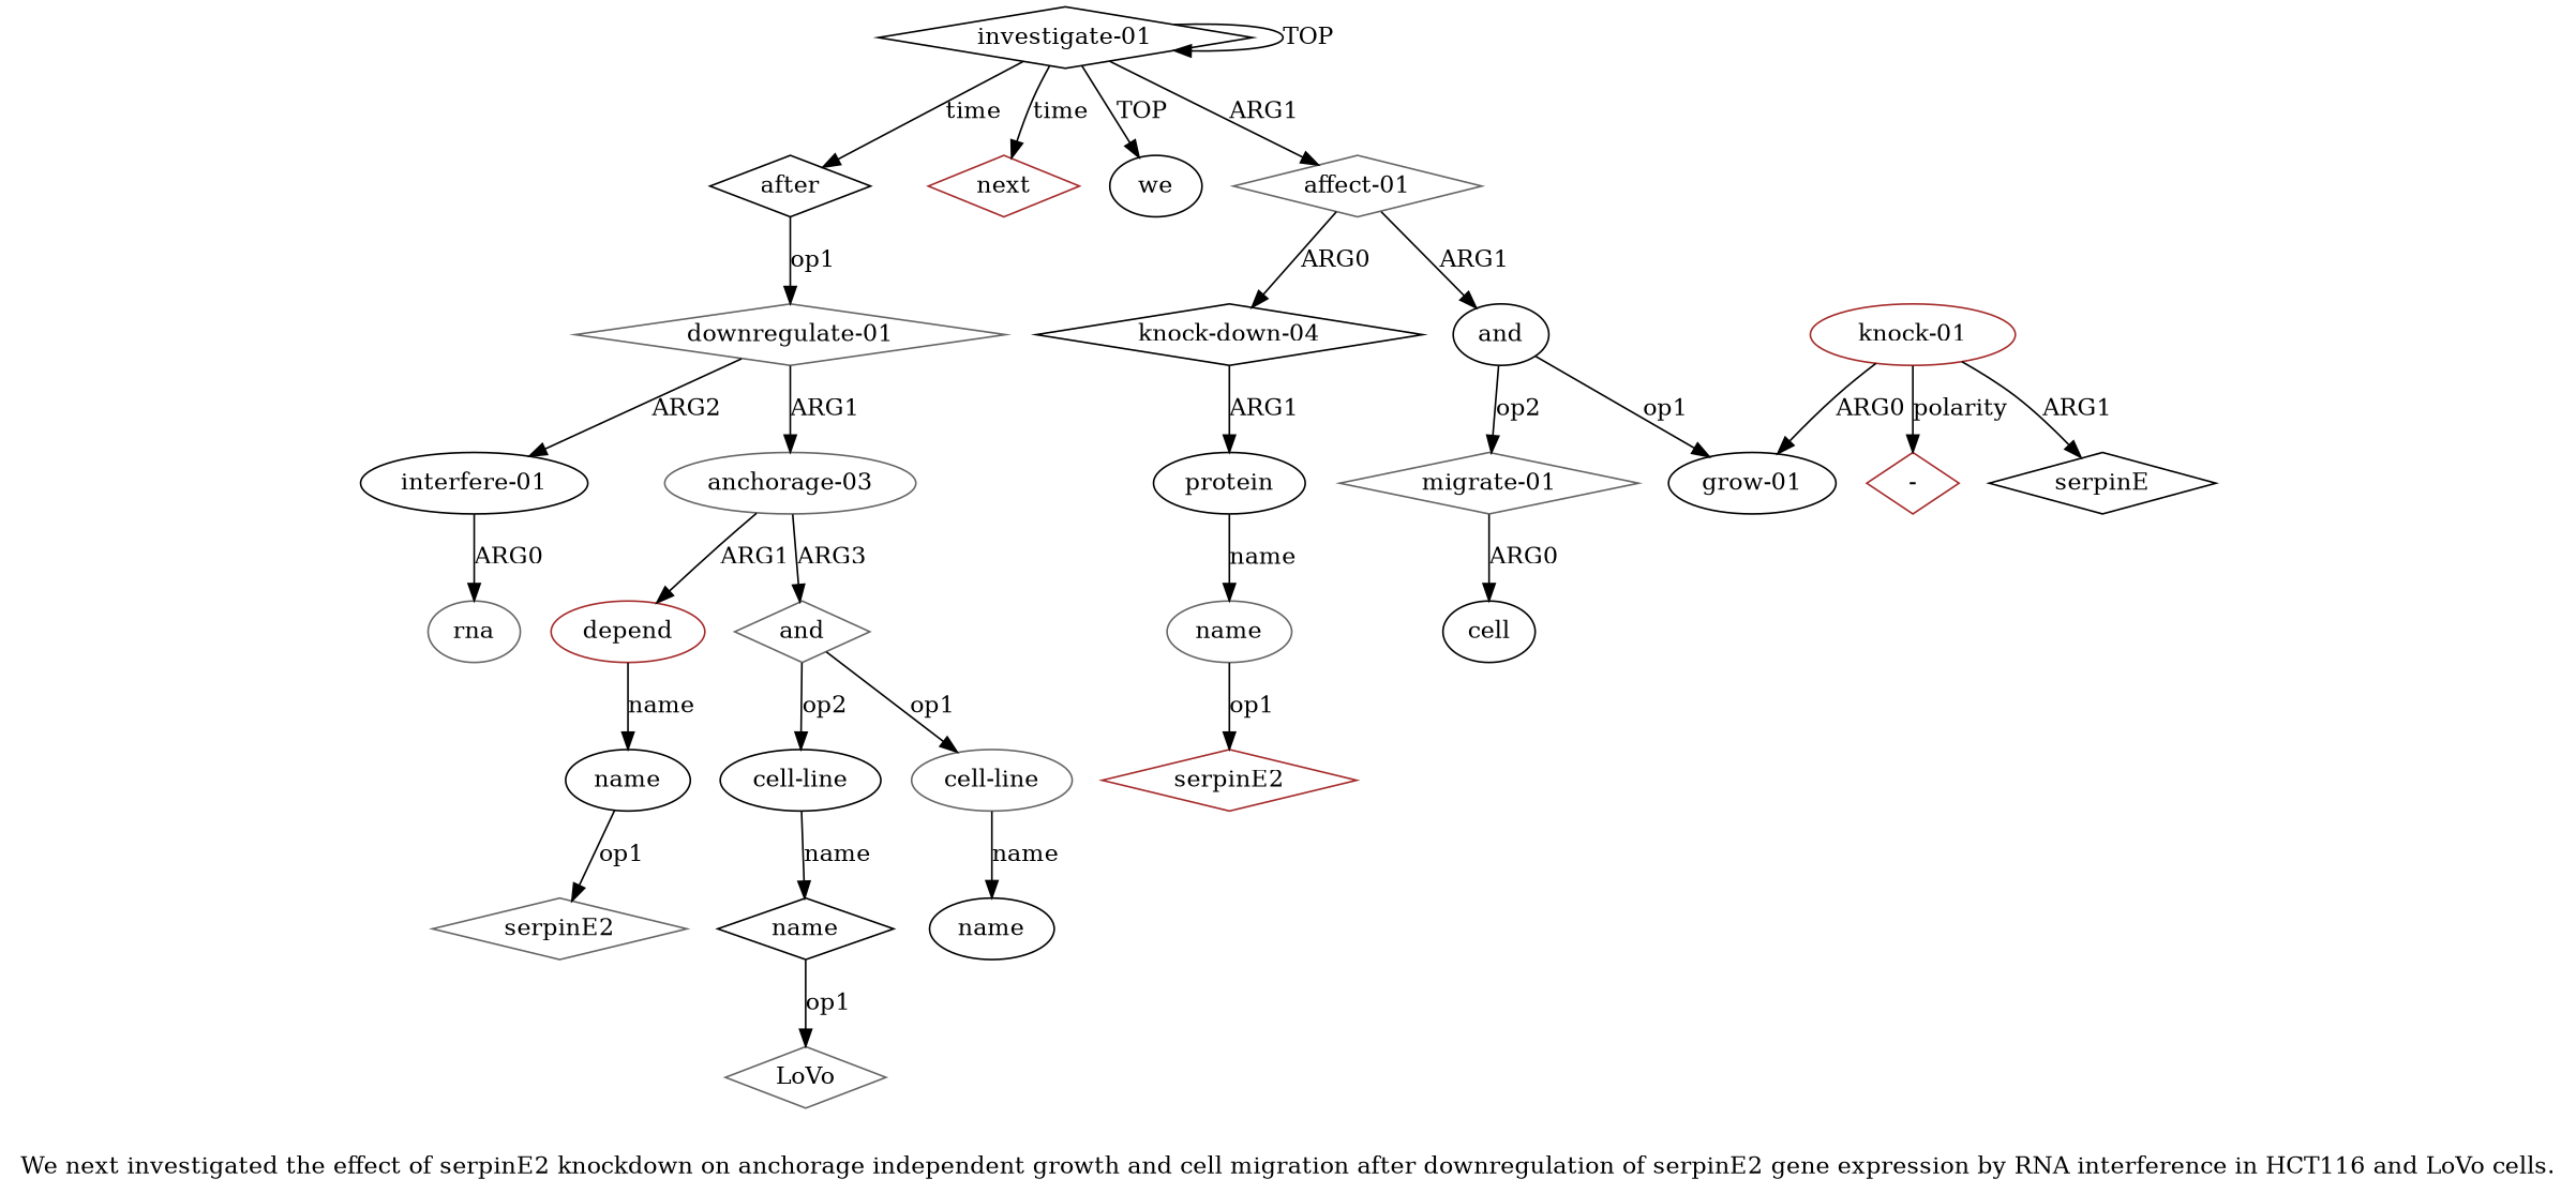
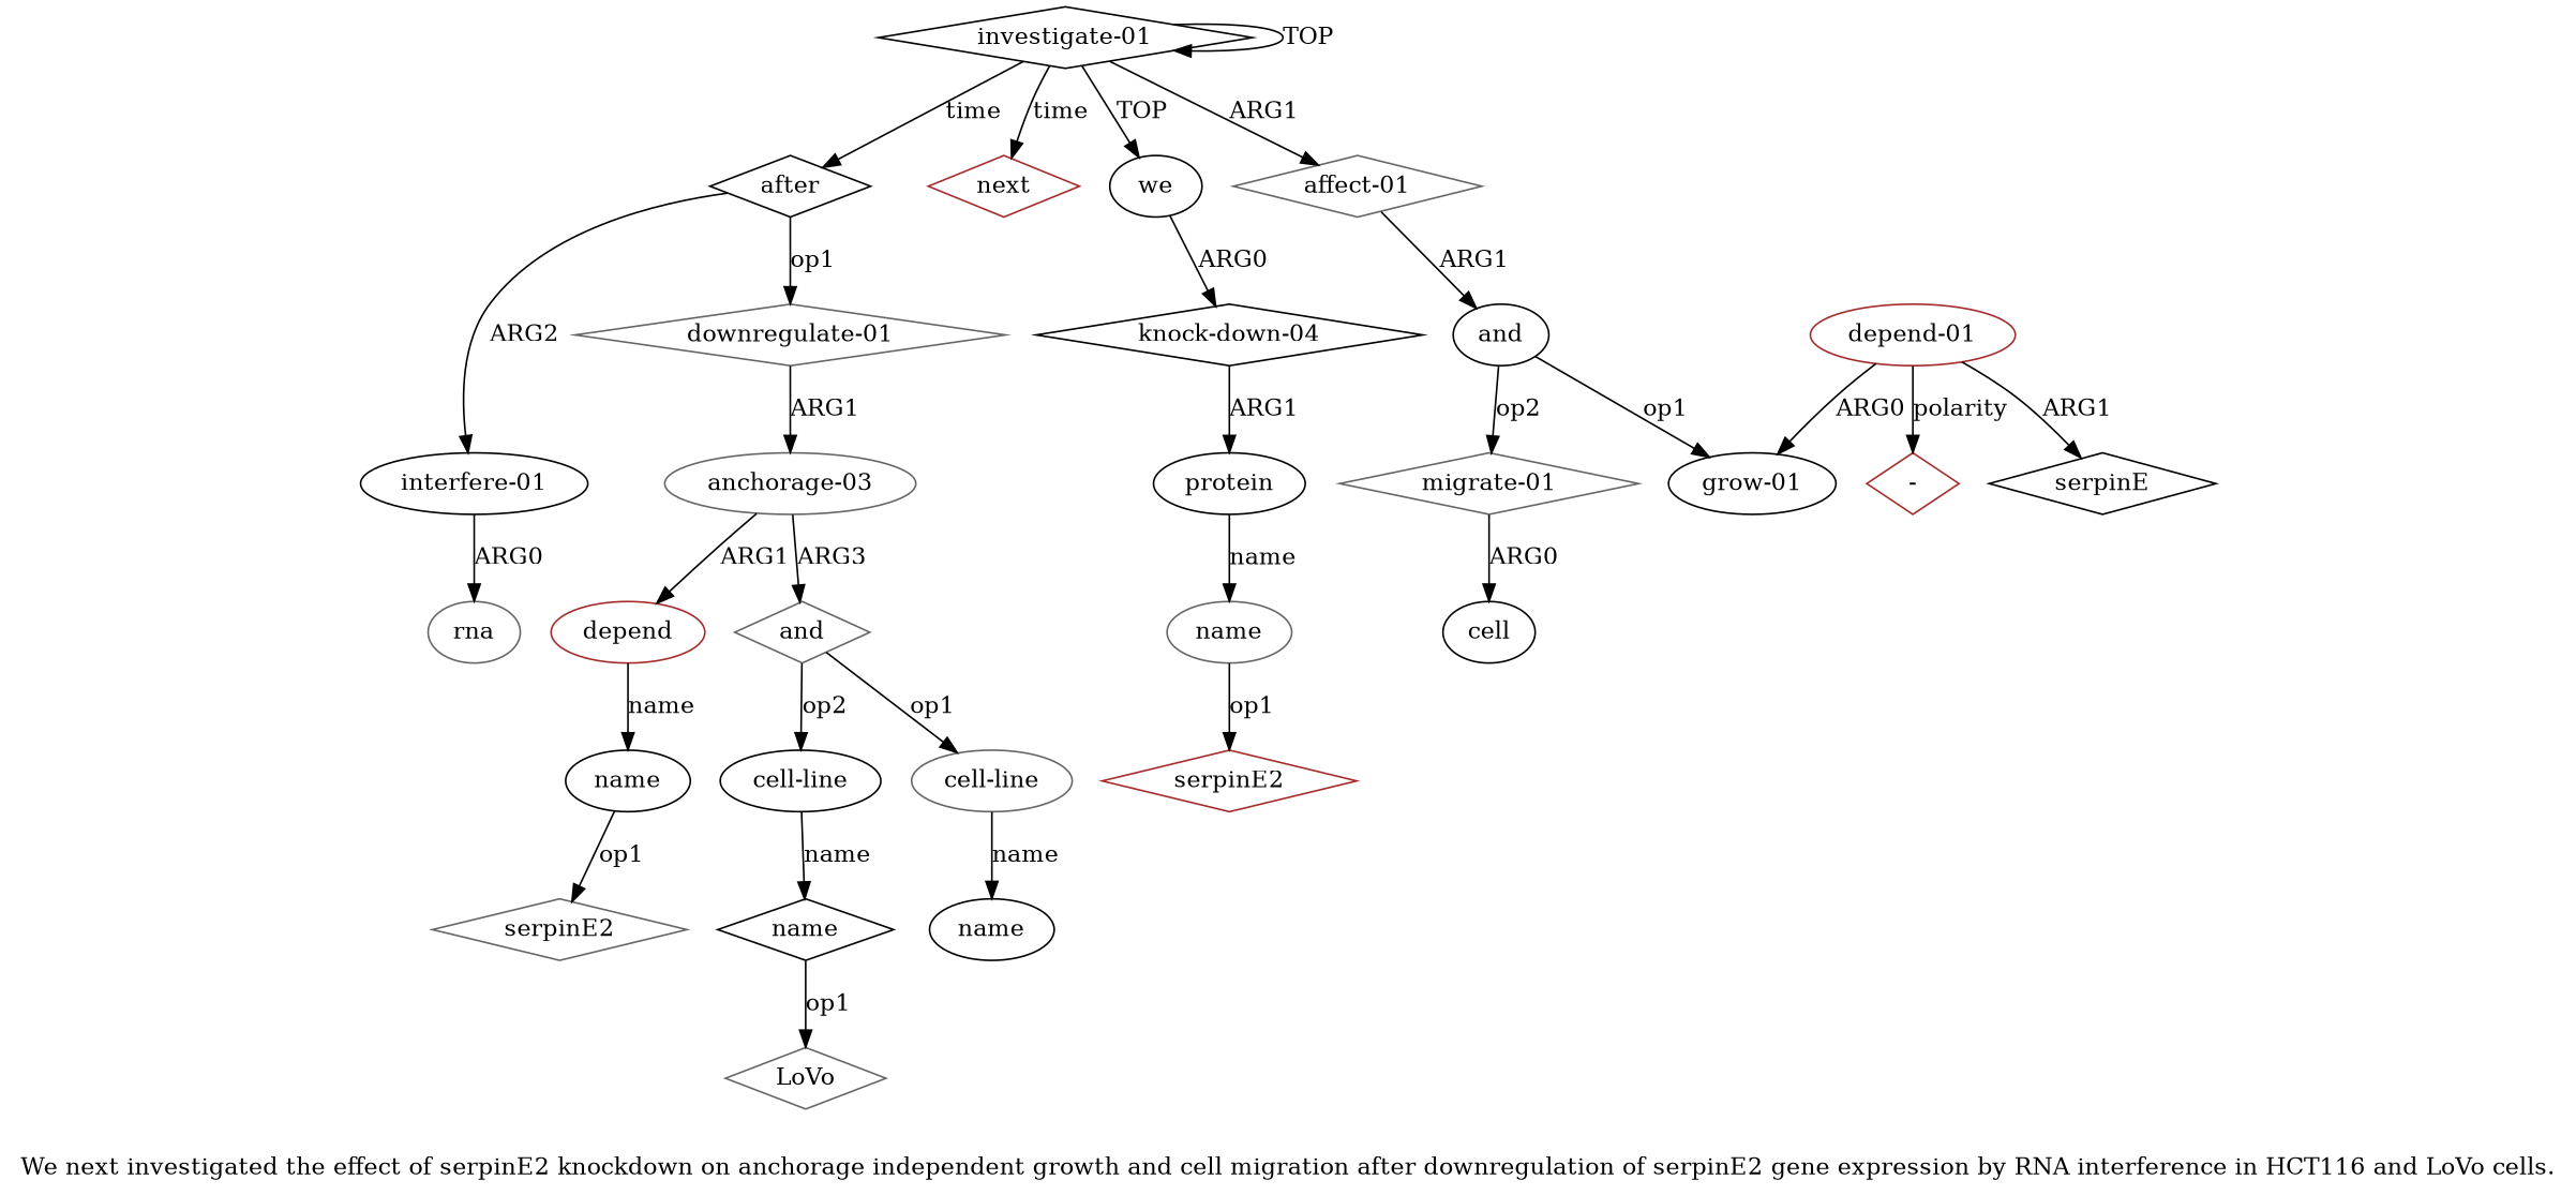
  digraph {
    label="We next investigated the effect of serpinE2 knockdown on anchorage independent growth and cell migration after downregulation of serpinE2 gene expression by RNA interference in HCT116 and LoVo cells."
    node [color=black gold_ind=-1 gold_label=name shape=ellipse test_ind=-1 test_label=name]
    edge [color=black gold_label=op1 test_label=op1]
    n1 [gold_ind=20 label=name test_ind=20]
    n2 [gold_ind=21 gold_label="cell-line" label="cell-line" test_ind=21 test_label="cell-line"]
    n3 [gold_ind=22 label=name shape=diamond test_ind=22]
    n4 [color=gray40 gold_label=LoVo label=LoVo shape=diamond test_label=LoVo]
    n5 [gold_ind=23 gold_label="interfere-01" label="interfere-01" test_ind=23 test_label="interfere-01"]
    n6 [color=gray40 gold_ind=24 gold_label=rna label=rna test_ind=24 test_label=rna]
    n7 [color=gray40 gold_label=serpinE2 label=serpinE2 shape=diamond test_label=serpinE2]
    n8 [color=brown gold_label="-" label="-" shape=diamond test_label="-"]
    n9 [color=gray40 gold_ind=15 gold_label="express-03" label="anchorage-03" test_ind=15 test_label="express-03"]
    n10 [color=brown gold_ind=16 gold_label=gene label=depend test_ind=16 test_label=gene]
    n11 [color=gray40 gold_ind=18 gold_label=and label=and shape=diamond test_ind=18 test_label=and]
    n12 [gold_ind=17 label=name test_ind=17]
    n13 [color=gray40 gold_ind=19 gold_label="cell-line" label="cell-line" test_ind=19 test_label="cell-line"]
    n14 [color=gray40 gold_ind=14 gold_label="downregulate-01" label="downregulate-01" shape=diamond test_ind=14 test_label="downregulate-01"]
    n15 [gold_ind=11 gold_label=cell label=cell test_ind=11 test_label=cell]
    n16 [color=gray40 gold_ind=10 gold_label="migrate-01" label="migrate-01" shape=diamond test_ind=10 test_label="migrate-01"]
    n17 [gold_ind=13 gold_label=after label=after shape=diamond test_ind=13 test_label=after]
    n18 [color=brown gold_ind=12 gold_label=next label=next shape=diamond test_ind=12 test_label=next]
    n19 [gold_ind=1 gold_label=we label=we test_ind=1 test_label=we]
    n20 [gold_ind=0 gold_label="investigate-01" label="investigate-01" shape=diamond test_ind=0 test_label="investigate-01"]
    n21 [color=gray40 gold_ind=2 gold_label="affect-01" label="affect-01" shape=diamond test_ind=2 test_label="affect-01"]
    n22 [gold_ind=3 gold_label="knock-down-02" label="knock-down-04" shape=diamond test_ind=3 test_label="knock-down-02"]
    n23 [gold_ind=6 gold_label=and label=and test_ind=6 test_label=and]
    n24 [gold_ind=4 gold_label=protein label=protein test_ind=4 test_label=protein]
    n25 [gold_ind=7 gold_label="grow-01" label="grow-01" test_ind=7 test_label="grow-01"]
    n26 [color=gray40 gold_ind=5 label=name test_ind=5]
    n27 [color=brown gold_label=serpinE2 label=serpinE2 shape=diamond test_label=serpinE2]
    n28 [gold_ind=9 gold_label=anchorage label=serpinE shape=diamond test_ind=9 test_label=anchorage]
-   n29 [color=brown gold_ind=8 gold_label="depend-01" label="knock-01" test_ind=8 test_label="depend-01"]
+   n29 [color=brown gold_ind=8 gold_label="depend-01" label="depend-01" test_ind=8 test_label="depend-01"]
    n2 -> n3 [gold_label=name label=name test_label=name]
    n3 -> n4 [label=op1]
    n5 -> n6 [gold_label=ARG0 label=ARG0 test_label=ARG0]
    n9 -> n10 [gold_label=ARG1 label=ARG1 test_label=ARG1]
    n9 -> n11 [gold_label=ARG3 label=ARG3 test_label=ARG3]
    n10 -> n12 [gold_label=name label=name test_label=name]
    n11 -> n2 [gold_label=op2 label=op2 test_label=op2]
    n11 -> n13 [label=op1]
    n12 -> n7 [label=op1]
    n13 -> n1 [gold_label=name label=name test_label=name]
-   n14 -> n5 [gold_label=ARG2 label=ARG2 test_label=ARG2]
+   n17 -> n5 [gold_label=ARG2 label=ARG2 test_label=ARG2]
    n14 -> n9 [gold_label=ARG1 label=ARG1 test_label=ARG1]
    n16 -> n15 [gold_label=ARG0 label=ARG0 test_label=ARG0]
    n17 -> n14 [label=op1]
    n20 -> n17 [gold_label=time label=time test_label=time]
    n20 -> n18 [gold_label=time label=time test_label=time]
    n20 -> n19 [gold_label=ARG0 label=TOP test_label=ARG0]
    n20 -> n20 [gold_label=TOP label=TOP test_label=TOP]
    n20 -> n21 [gold_label=ARG1 label=ARG1 test_label=ARG1]
-   n21 -> n22 [gold_label=ARG0 label=ARG0 test_label=ARG0]
+   n19 -> n22 [gold_label=ARG0 label=ARG0 test_label=ARG0]
    n21 -> n23 [gold_label=ARG1 label=ARG1 test_label=ARG1]
    n22 -> n24 [gold_label=ARG1 label=ARG1 test_label=ARG1]
    n23 -> n16 [gold_label=op2 label=op2 test_label=op2]
    n23 -> n25 [label=op1]
    n24 -> n26 [gold_label=name label=name test_label=name]
    n26 -> n27 [label=op1]
    n29 -> n8 [gold_label=polarity label=polarity test_label=polarity]
    n29 -> n25 [gold_label=ARG0 label=ARG0 test_label=ARG0]
    n29 -> n28 [gold_label=ARG1 label=ARG1 test_label=ARG1]
  }
